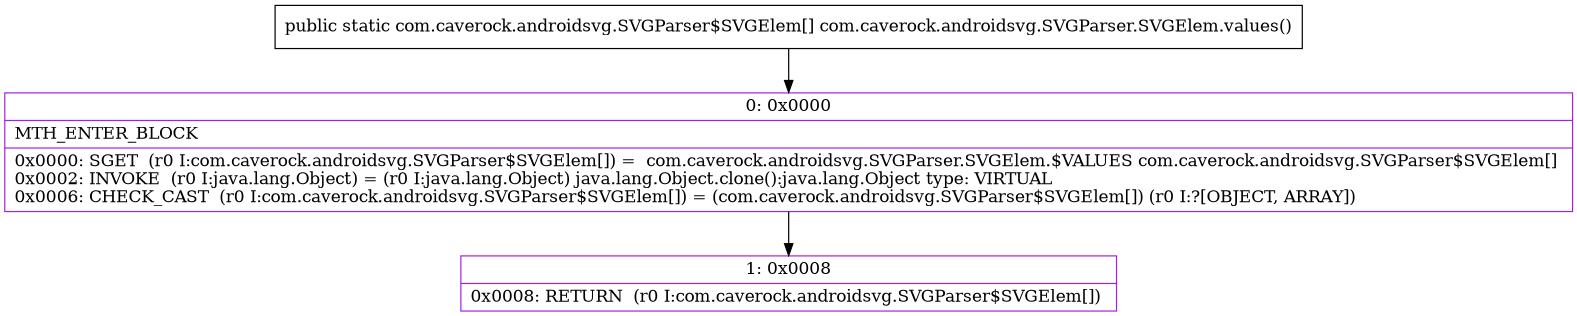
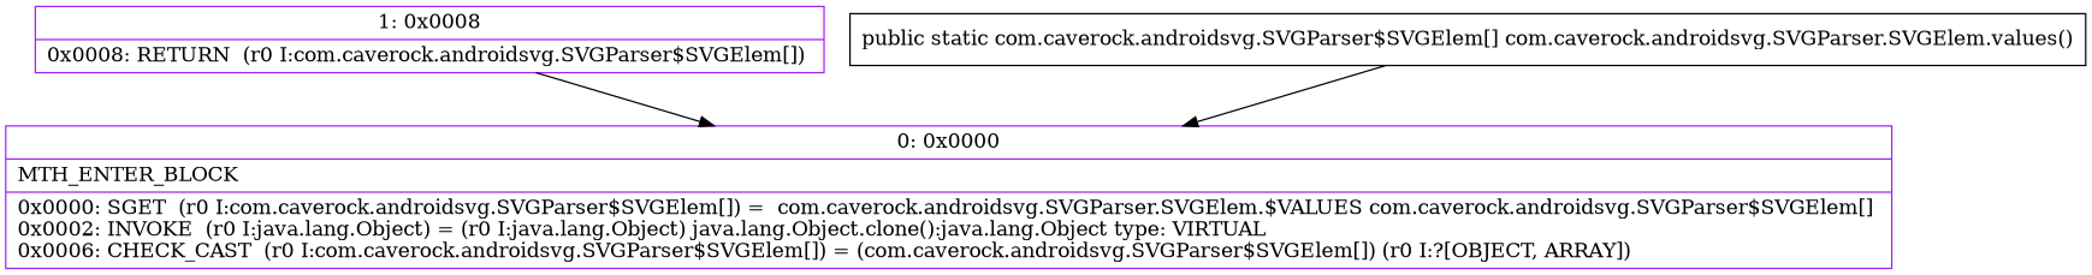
  digraph {
    node [shape=record color=purple]
    n1 [label="{0\:\ 0x0000|MTH_ENTER_BLOCK\l|0x0000: SGET  (r0 I:com.caverock.androidsvg.SVGParser$SVGElem[]) =  com.caverock.androidsvg.SVGParser.SVGElem.$VALUES com.caverock.androidsvg.SVGParser$SVGElem[] \l0x0002: INVOKE  (r0 I:java.lang.Object) = (r0 I:java.lang.Object) java.lang.Object.clone():java.lang.Object type: VIRTUAL \l0x0006: CHECK_CAST  (r0 I:com.caverock.androidsvg.SVGParser$SVGElem[]) = (com.caverock.androidsvg.SVGParser$SVGElem[]) (r0 I:?[OBJECT, ARRAY]) \l}"]
    n2 [label="{1\:\ 0x0008|0x0008: RETURN  (r0 I:com.caverock.androidsvg.SVGParser$SVGElem[]) \l}"]
    n3 [label="{public static com.caverock.androidsvg.SVGParser$SVGElem[] com.caverock.androidsvg.SVGParser.SVGElem.values() }" color=black]
-   n1 -> n2
+   n2 -> n1
    n3 -> n1
  }
